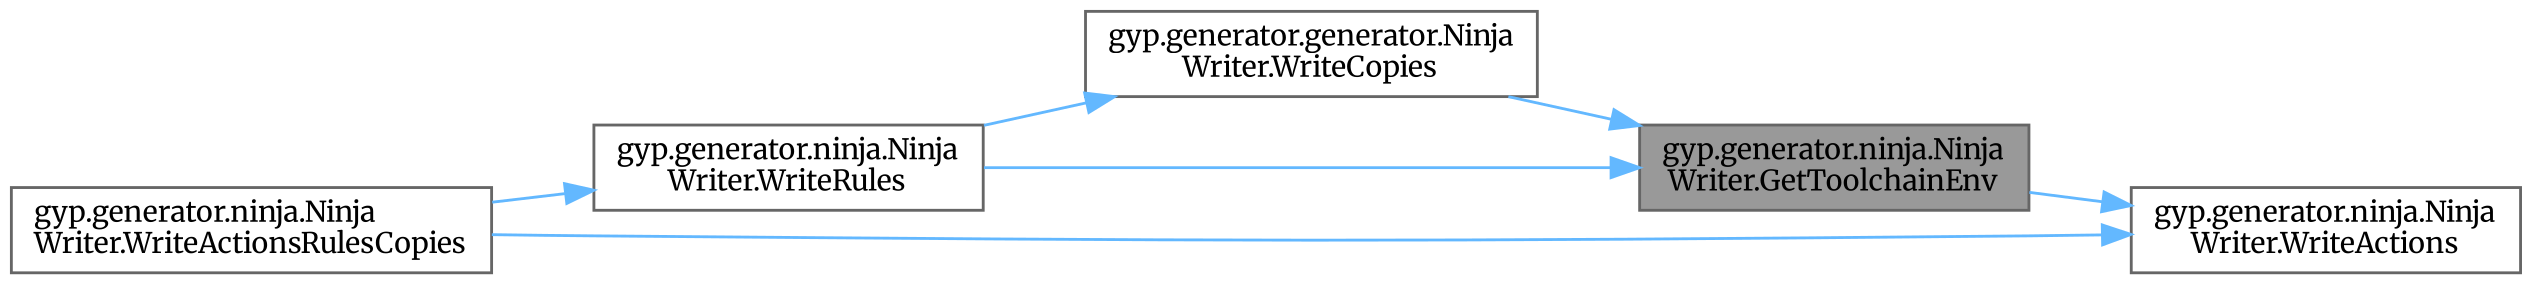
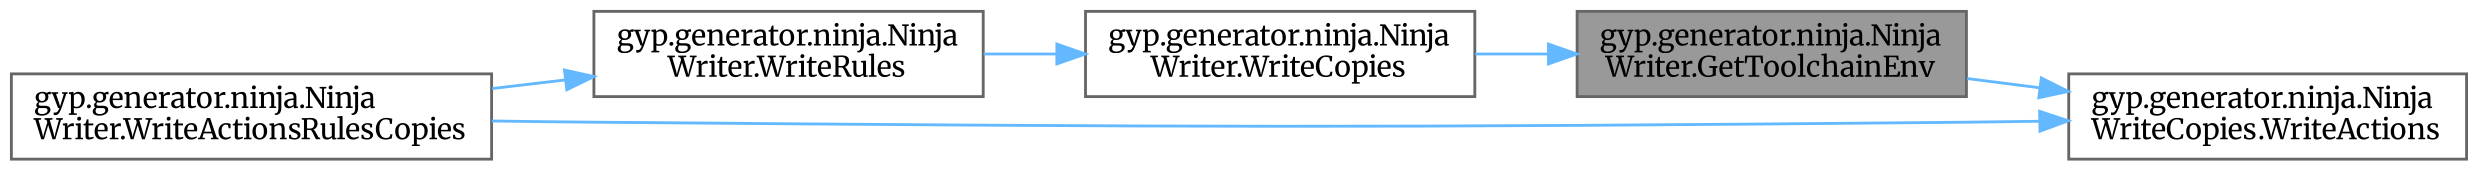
  digraph {
    fontname=Merriweather
    rankdir=RL
    node [color=grey40 fillcolor=white fontname=Merriweather fontsize=10 shape=box style=filled]
    edge [color=steelblue1 dir=back fontname=Merriweather fontsize=10 labelfontname=Helvetica labelfontsize=10 style=solid]
    n1 [color=gray40 fillcolor=grey60 fontcolor=black height=0.2 label="gyp.generator.ninja.Ninja\lWriter.GetToolchainEnv" width=0.4]
-   n2 [height=0.2 label="gyp.generator.generator.Ninja\lWriter.WriteCopies" width=0.4]
+   n2 [height=0.2 label="gyp.generator.ninja.Ninja\lWriter.WriteCopies" width=0.4]
    n3 [height=0.2 label="gyp.generator.ninja.Ninja\lWriter.WriteRules" width=0.4]
-   n4 [height=0.2 label="gyp.generator.ninja.Ninja\lWriter.WriteActions" width=0.4]
+   n4 [height=0.2 label="gyp.generator.ninja.Ninja\lWriteCopies.WriteActions" width=0.4]
    n5 [height=0.2 label="gyp.generator.ninja.Ninja\lWriter.WriteActionsRulesCopies" width=0.4]
    n1 -> n2
-   n1 -> n3
    n2 -> n3
    n3 -> n5
    n4 -> n1
    n4 -> n5
  }
